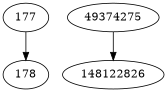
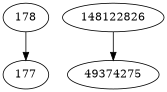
  strict digraph {
    177
    178
    49374275
    148122826
-   177 -> 178
-   49374275 -> 148122826
+   178 -> 177
+   148122826 -> 49374275
  }
